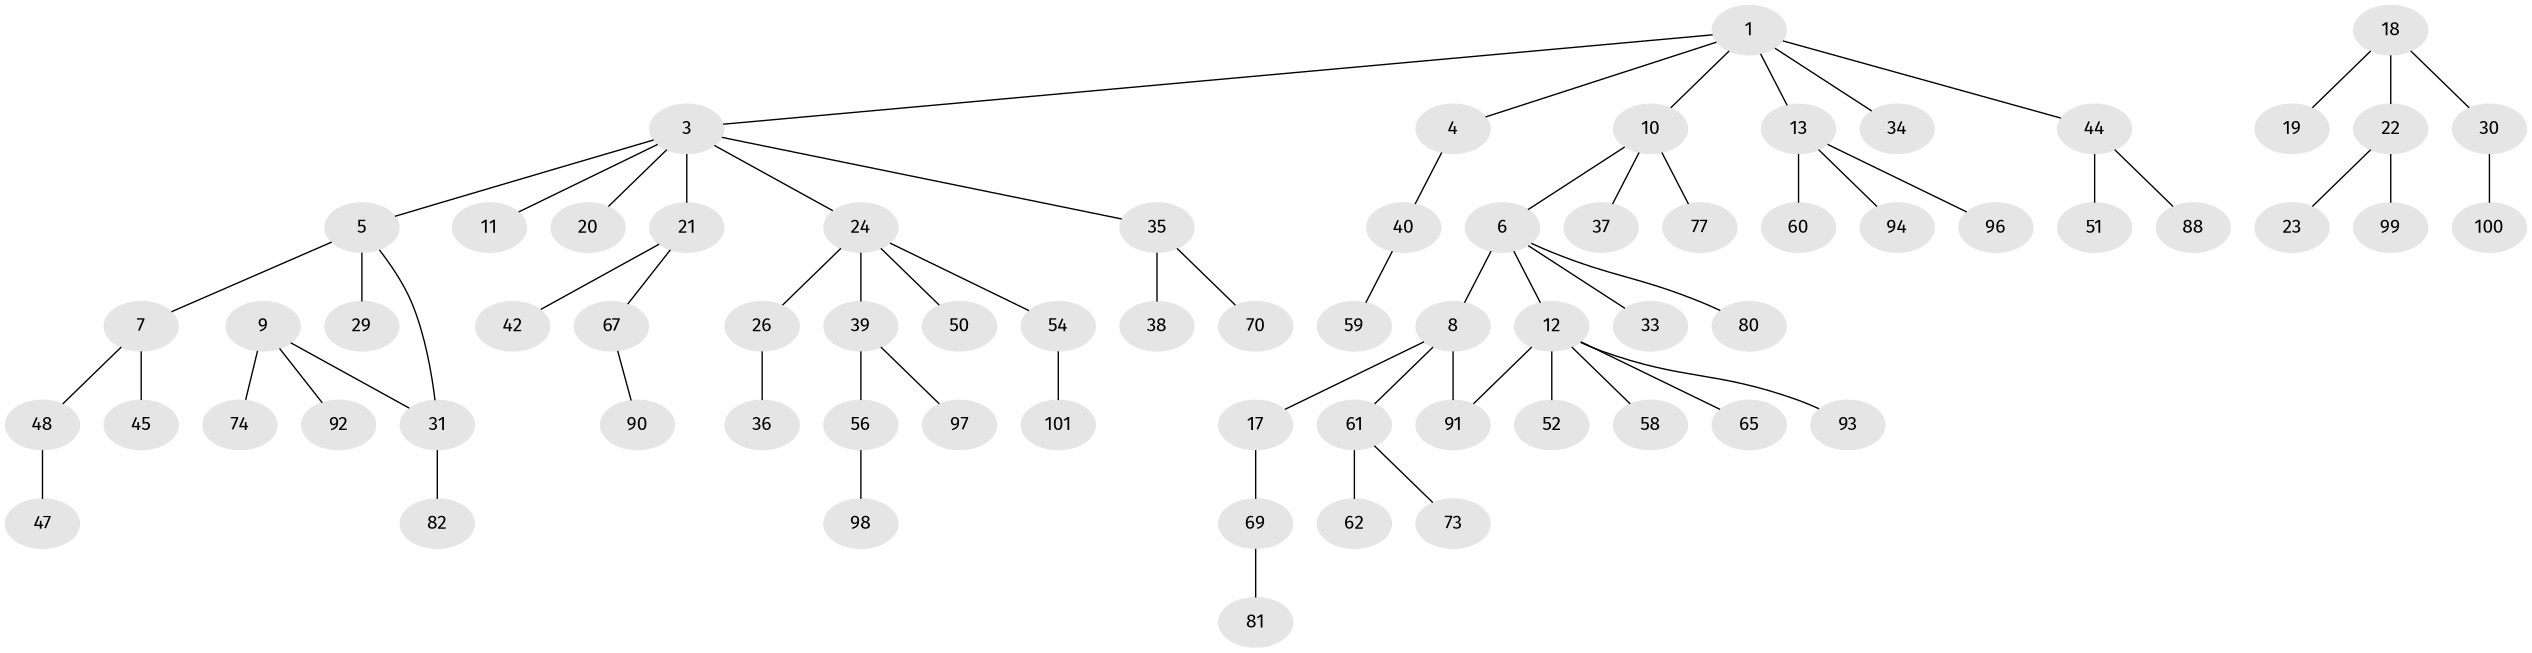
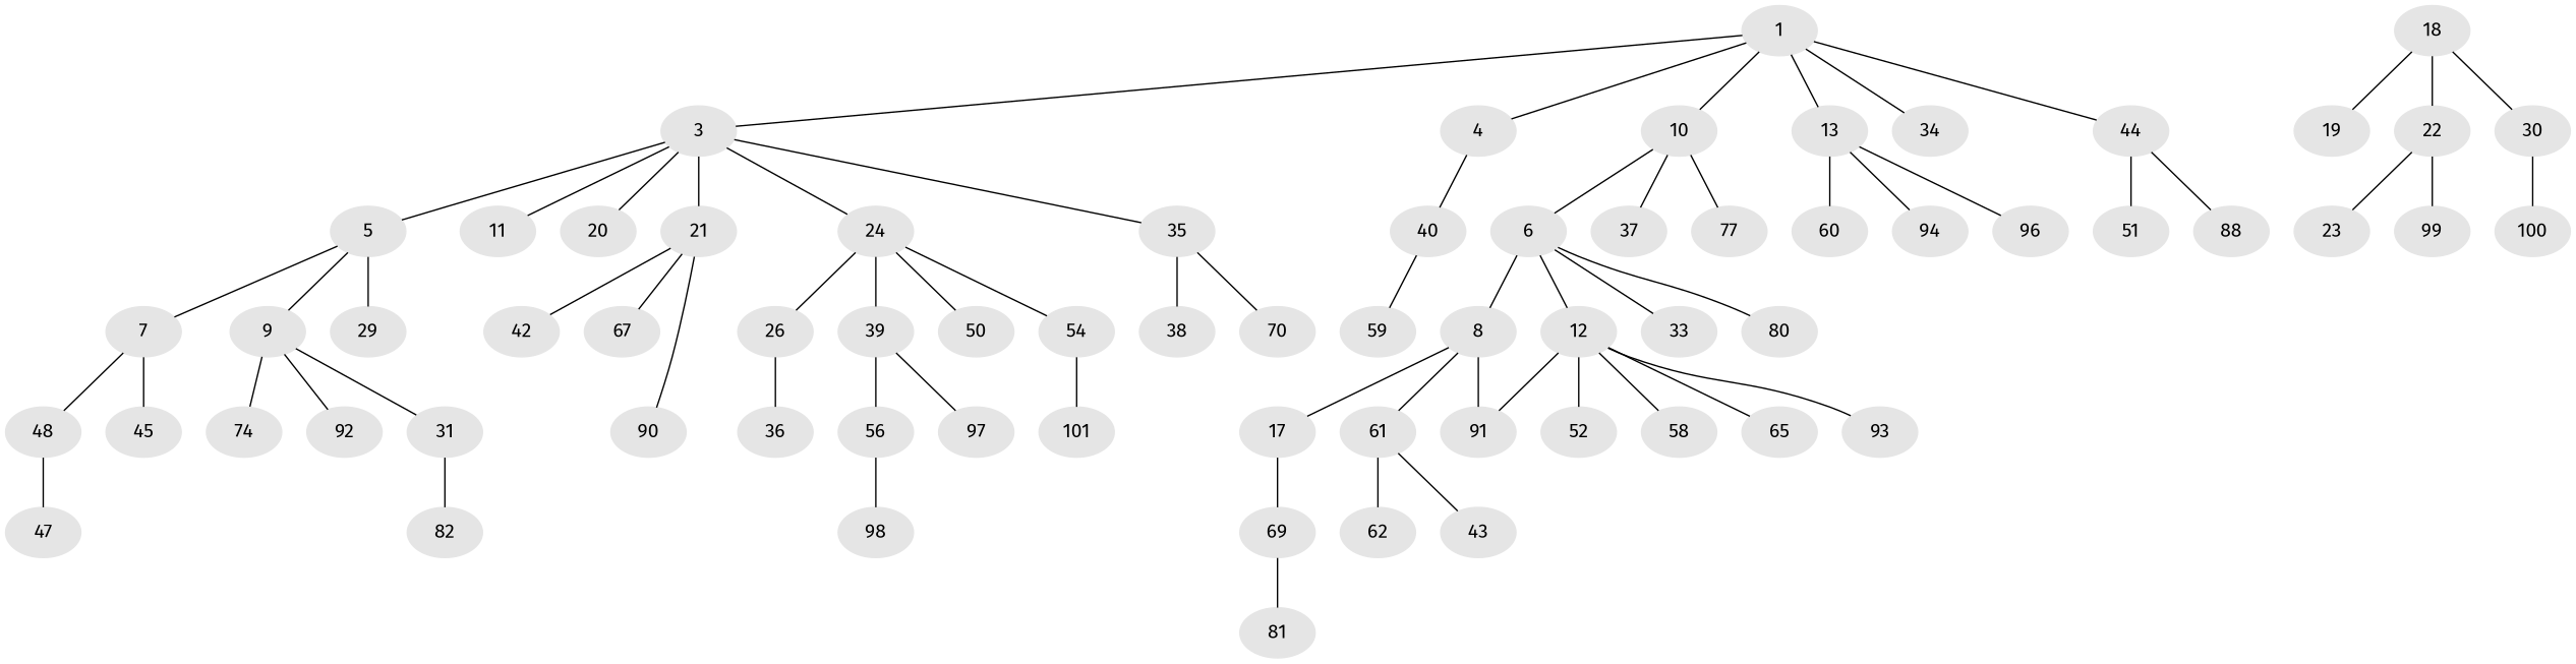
  graph {
    fontname="Fira Sans"
    node [color=gray90 fontname="Fira Sans" style=filled]
    edge [fontname="Fira Sans"]
    1 [super="+2"]
    3
    4
    10
    13 [super="+16"]
    34 [super="+89"]
    44 [super="+64"]
    5
    11
    20
    21 [super="+27"]
    24 [super="+48+25"]
    35
    40
    8 [super="+15"]
    6
    12 [super="+14"]
    33
    80
    37 [super="+43"]
    77
    60
    94
    96
    51
    88
    7
    9 [super="+53"]
    29 [super="+87+57"]
    42
    67
    90
    26
    39 [super="+72"]
    50 [super="+75"]
    54 [super="+71"]
    38
    70
    59 [super="+62"]
    n40 [label=48]
    45 [super="+86"]
    31
    74
    92
    17
    61
    91
    52
    58
    65
    93
    47 [super="+84"]
    69
    n54 [label=62]
-   73 [super="+76"]
+   73 [super="+76" label=43]
    82
    18
    19
    22
    30 [super="+83+49"]
    81
    23
    99
    100
    36
    56
    97
    101
    98
    1 -- 3
    1 -- 4
    1 -- 10
    1 -- 13
    1 -- 34
    1 -- 44
    3 -- 5
    3 -- 11
    3 -- 20
    3 -- 21
    3 -- 24
    3 -- 35
    4 -- 40
    10 -- 6
    10 -- 37
    10 -- 77
    13 -- 60
    13 -- 94
    13 -- 96
    44 -- 51
    44 -- 88
    5 -- 7
-   5 -- 31
+   5 -- 9
    5 -- 29
    21 -- 42
    21 -- 67
-   67 -- 90
+   21 -- 90
    24 -- 26
    24 -- 39
    24 -- 50
    24 -- 54
    35 -- 38
    35 -- 70
    40 -- 59
    8 -- 17
    8 -- 61
    8 -- 91
    6 -- 8
    6 -- 12
    6 -- 33
    6 -- 80
    12 -- 91
    12 -- 52
    12 -- 58
    12 -- 65
    12 -- 93
    7 -- n40
    7 -- 45
    9 -- 31
    9 -- 74
    9 -- 92
    26 -- 36
    39 -- 56
    39 -- 97
    54 -- 101
    n40 -- 47
    31 -- 82
    17 -- 69
    61 -- n54
    61 -- 73
    69 -- 81
    18 -- 19
    18 -- 22
    18 -- 30
    22 -- 23
    22 -- 99
    30 -- 100
    56 -- 98
  }
